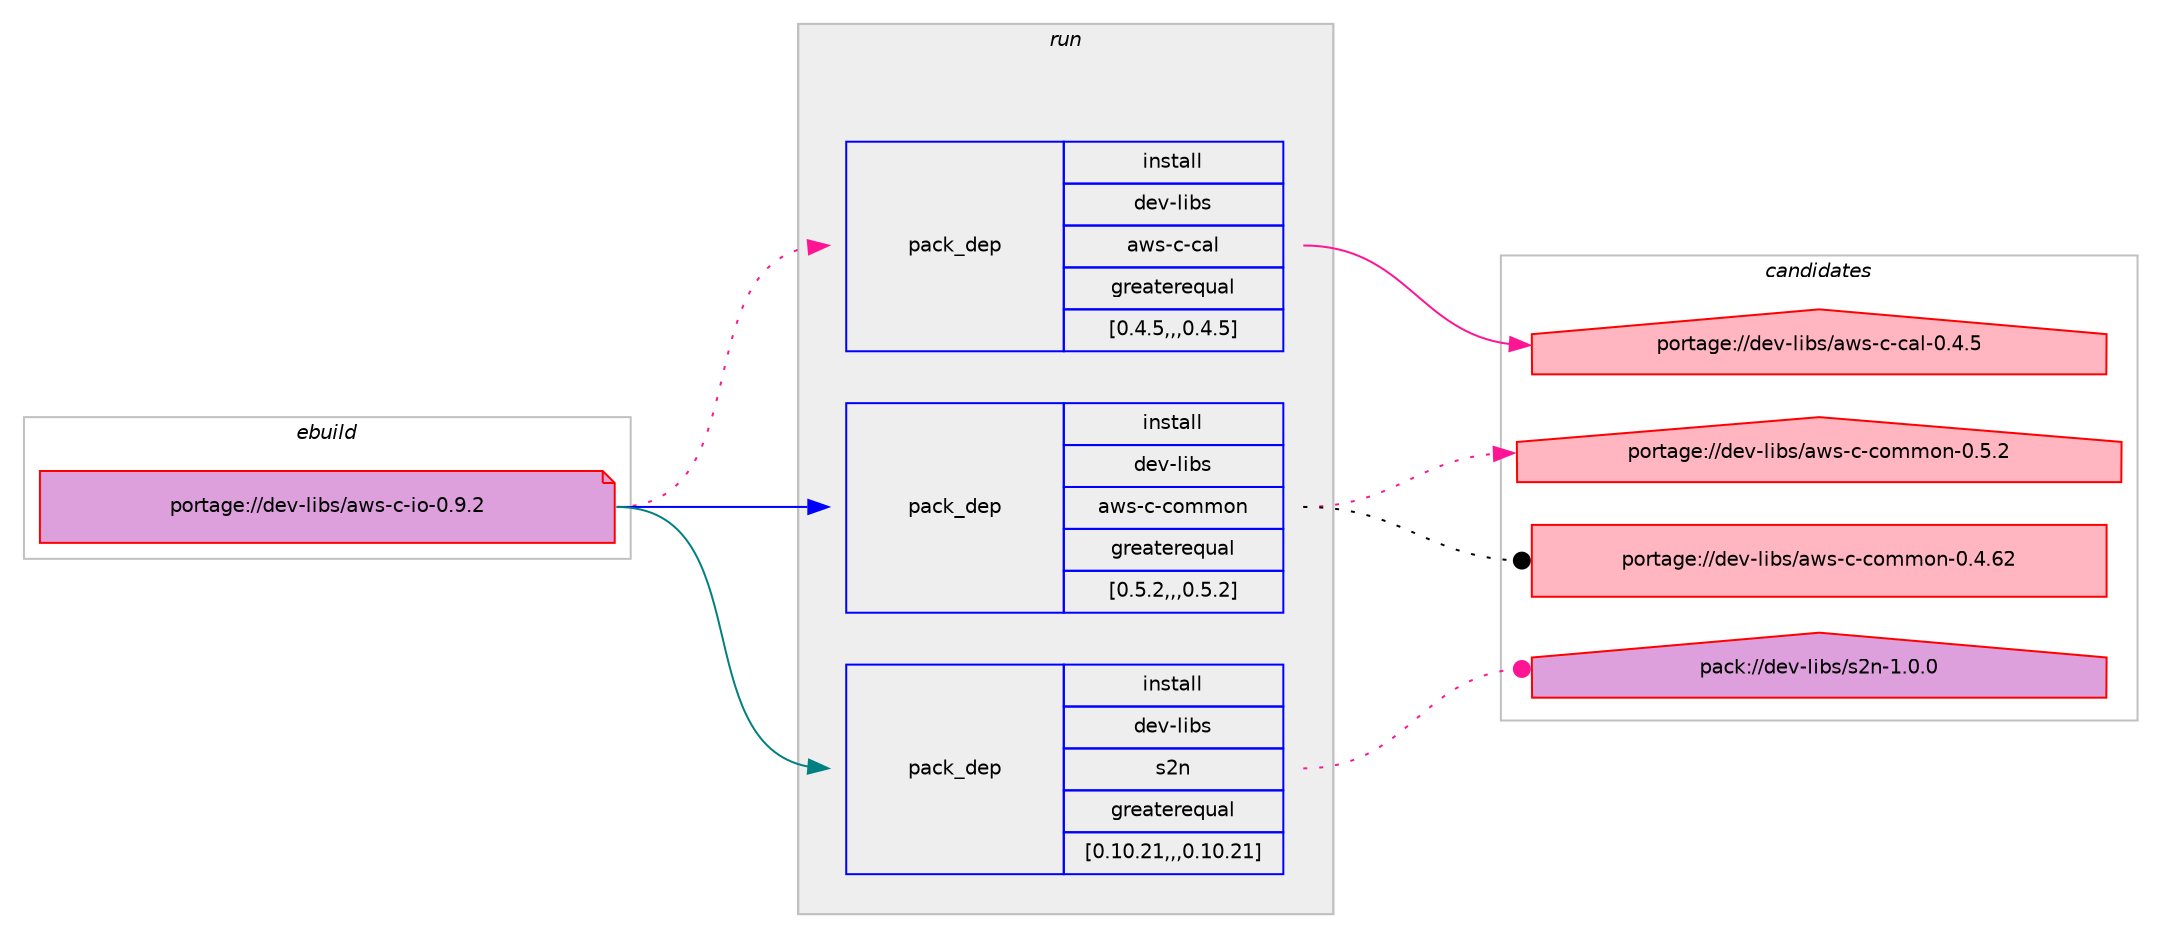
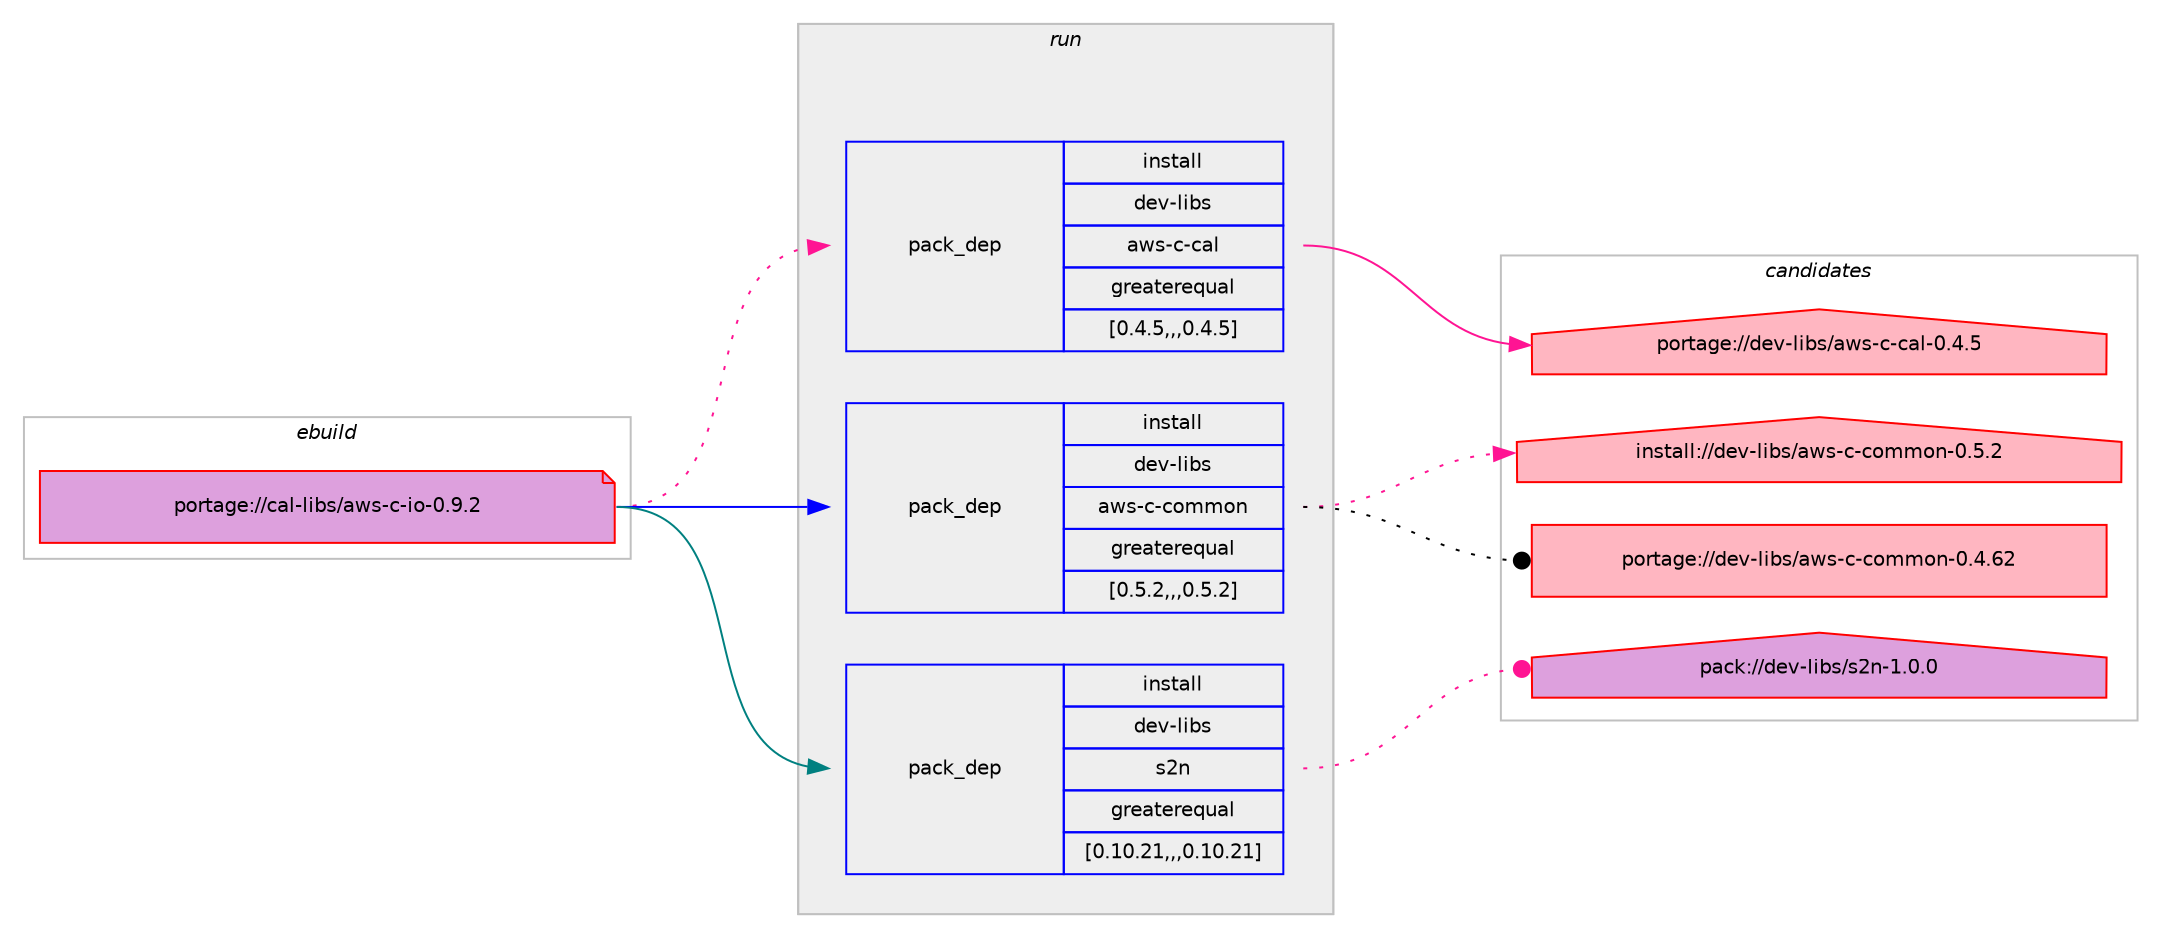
  digraph {
    compound=true
    concentrate=true
    fontname=Helvetica
    fontsize=10
    newrank=true
    rankdir=LR
    ranksep=1.5
    node [color=red fontname=Helvetica fontsize=10 shape=none style=filled]
    edge [arrowhead=normal color=deeppink headport=w style=dotted tailport=e weight=100]
-   n1 [fillcolor=plum label="portage://dev-libs/aws-c-io-0.9.2" shape=note width=4]
+   n1 [fillcolor=plum label="portage://cal-libs/aws-c-io-0.9.2" shape=note width=4]
    n2 [color=blue label=<<TABLE BORDER="0" CELLBORDER="1" CELLSPACING="0" CELLPADDING="4" WIDTH="220"><TR><TD ROWSPAN="6" CELLPADDING="30">pack_dep</TD></TR><TR><TD WIDTH="110">install</TD></TR><TR><TD>dev-libs</TD></TR><TR><TD>aws-c-cal</TD></TR><TR><TD>greaterequal</TD></TR><TR><TD>[0.4.5,,,0.4.5]</TD></TR></TABLE>> style=""]
    n3 [color=blue label=<<TABLE BORDER="0" CELLBORDER="1" CELLSPACING="0" CELLPADDING="4" WIDTH="220"><TR><TD ROWSPAN="6" CELLPADDING="30">pack_dep</TD></TR><TR><TD WIDTH="110">install</TD></TR><TR><TD>dev-libs</TD></TR><TR><TD>aws-c-common</TD></TR><TR><TD>greaterequal</TD></TR><TR><TD>[0.5.2,,,0.5.2]</TD></TR></TABLE>> style=""]
    n4 [color=blue label=<<TABLE BORDER="0" CELLBORDER="1" CELLSPACING="0" CELLPADDING="4" WIDTH="220"><TR><TD ROWSPAN="6" CELLPADDING="30">pack_dep</TD></TR><TR><TD WIDTH="110">install</TD></TR><TR><TD>dev-libs</TD></TR><TR><TD>s2n</TD></TR><TR><TD>greaterequal</TD></TR><TR><TD>[0.10.21,,,0.10.21]</TD></TR></TABLE>> style=""]
    n5 [fillcolor=lightpink label="portage://dev-libs/aws-c-cal-0.4.5" shape=house width=4]
-   n6 [fillcolor=lightpink label="portage://dev-libs/aws-c-common-0.5.2" shape=house width=4]
+   n6 [fillcolor=lightpink label="install://dev-libs/aws-c-common-0.5.2" shape=house width=4]
    n7 [fillcolor=lightpink label="portage://dev-libs/aws-c-common-0.4.62" shape=box width=4]
    n8 [fillcolor=plum label="pack://dev-libs/s2n-1.0.0" shape=house width=4]
    subgraph cluster_1 {
      color=gray
      label=<<i>dependencies</i>>
      subgraph cluster_2 {
        color=gray
        fillcolor="#eeeeee"
        label=<<i>compile</i>>
        style=filled
        subgraph sub_3 {
          color=gray
          fillcolor="#eeeeee"
          label=<<i>compile</i>>
          style=filled
          n2
        }
        subgraph sub_4 {
          color=gray
          fillcolor="#eeeeee"
          label=<<i>compile</i>>
          style=filled
          n3
        }
        subgraph sub_5 {
          color=gray
          fillcolor="#eeeeee"
          label=<<i>compile</i>>
          style=filled
          n4
        }
      }
      subgraph cluster_6 {
        color=gray
        fillcolor="#eeeeee"
        label=<<i>compile and run</i>>
        style=filled
      }
      subgraph cluster_7 {
        color=gray
        fillcolor="#eeeeee"
        label=<<i>run</i>>
        style=filled
      }
    }
    subgraph cluster_8 {
      color=gray
      label=<<i>ebuild</i>>
      n1
    }
    subgraph cluster_9 {
      color=gray
      label=<<i>candidates</i>>
      rank=same
      subgraph sub_10 {
        color=black
        label=<<i>candidates</i>>
        nodesep=1
        rank=same
        n5
      }
      subgraph sub_11 {
        color=black
        label=<<i>candidates</i>>
        nodesep=1
        rank=same
        n6
        n7
      }
      subgraph sub_12 {
        color=black
        label=<<i>candidates</i>>
        nodesep=1
        rank=same
        n8
      }
    }
    n1 -> n2 [weight=20]
    n1 -> n3 [color=blue style=solid weight=20]
    n1 -> n4 [color=teal style=solid weight=20]
    n2 -> n5 [style=solid]
    n3 -> n6
    n3 -> n7 [arrowhead=dot color=black]
    n4 -> n8 [arrowhead=dot]
  }
